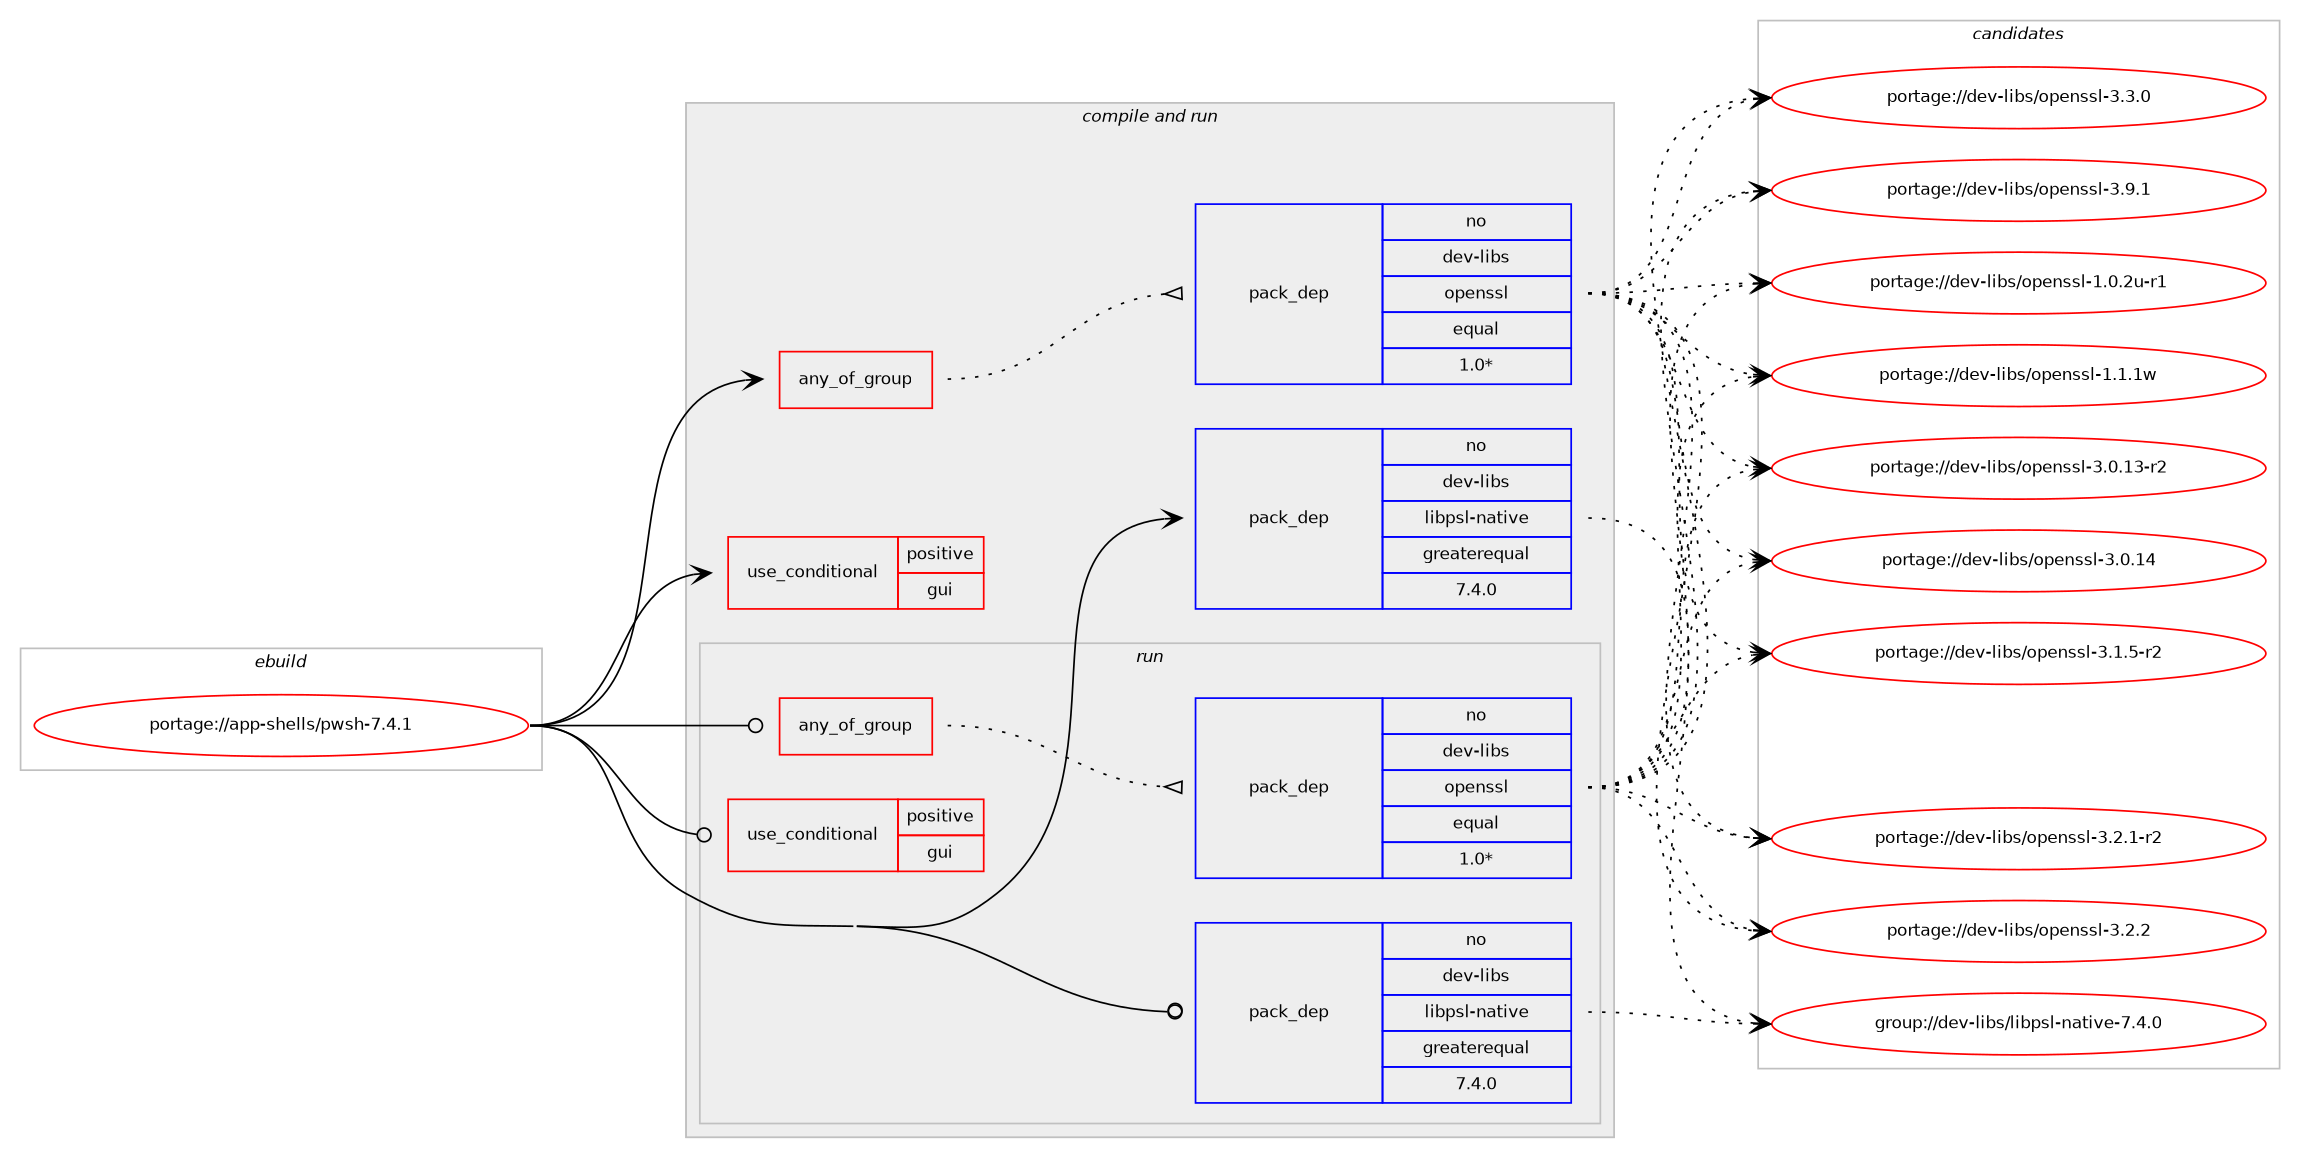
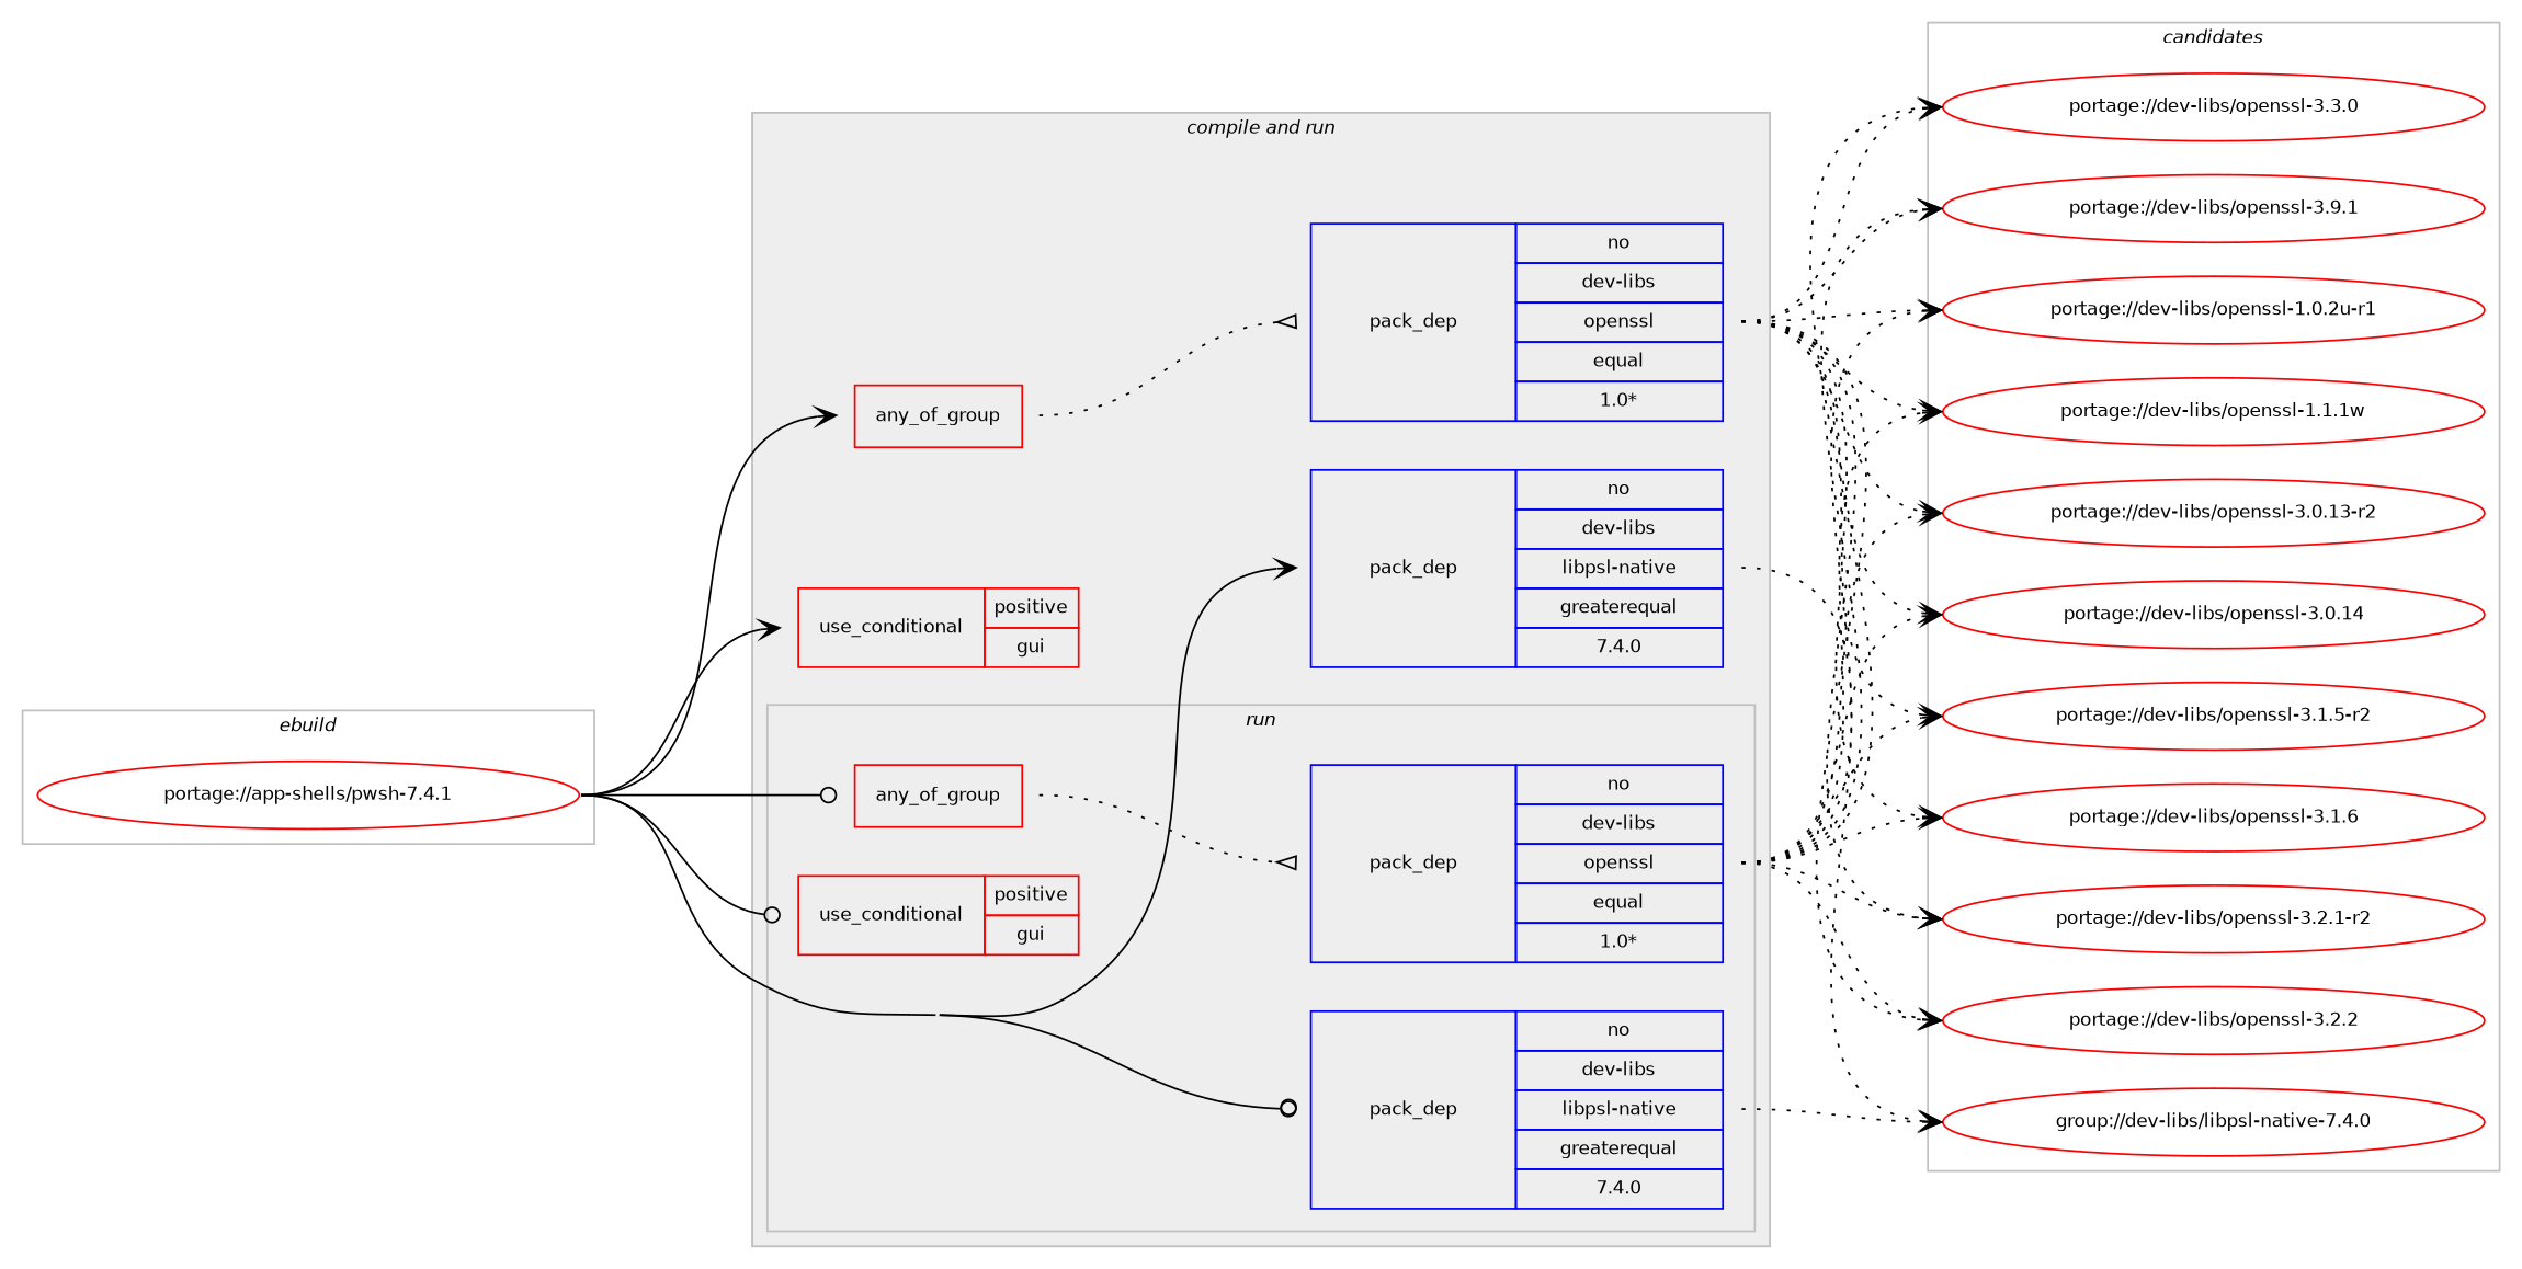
  digraph {
    compound=true
    concentrate=true
    fontname=Helvetica
    fontsize=10
    newrank=true
    rankdir=LR
    ranksep=1.5
    node [color=red fontname=Helvetica fontsize=10]
    edge [arrowhead=vee headport=w style=dotted tailport=e weight=100]
    n1 [label="portage://app-shells/pwsh-7.4.1" width=4]
    n2 [color=blue label=<<TABLE BORDER="0" CELLBORDER="1" CELLSPACING="0" CELLPADDING="4" WIDTH="220"><TR><TD ROWSPAN="6" CELLPADDING="30">pack_dep</TD></TR><TR><TD WIDTH="110">no</TD></TR><TR><TD>dev-libs</TD></TR><TR><TD>openssl</TD></TR><TR><TD>equal</TD></TR><TR><TD>1.0*</TD></TR></TABLE>> shape=none]
    n3 [label=<<TABLE BORDER="0" CELLBORDER="1" CELLSPACING="0" CELLPADDING="4"><TR><TD CELLPADDING="10">any_of_group</TD></TR></TABLE>> shape=none]
    n4 [label=<<TABLE BORDER="0" CELLBORDER="1" CELLSPACING="0" CELLPADDING="4"><TR><TD ROWSPAN="3" CELLPADDING="10">use_conditional</TD></TR><TR><TD>positive</TD></TR><TR><TD>gui</TD></TR></TABLE>> shape=none]
    n5 [color=blue label=<<TABLE BORDER="0" CELLBORDER="1" CELLSPACING="0" CELLPADDING="4" WIDTH="220"><TR><TD ROWSPAN="6" CELLPADDING="30">pack_dep</TD></TR><TR><TD WIDTH="110">no</TD></TR><TR><TD>dev-libs</TD></TR><TR><TD>libpsl-native</TD></TR><TR><TD>greaterequal</TD></TR><TR><TD>7.4.0</TD></TR></TABLE>> shape=none]
    n6 [color=blue label=<<TABLE BORDER="0" CELLBORDER="1" CELLSPACING="0" CELLPADDING="4" WIDTH="220"><TR><TD ROWSPAN="6" CELLPADDING="30">pack_dep</TD></TR><TR><TD WIDTH="110">no</TD></TR><TR><TD>dev-libs</TD></TR><TR><TD>openssl</TD></TR><TR><TD>equal</TD></TR><TR><TD>1.0*</TD></TR></TABLE>> shape=none]
    n7 [label=<<TABLE BORDER="0" CELLBORDER="1" CELLSPACING="0" CELLPADDING="4"><TR><TD CELLPADDING="10">any_of_group</TD></TR></TABLE>> shape=none]
    n8 [label=<<TABLE BORDER="0" CELLBORDER="1" CELLSPACING="0" CELLPADDING="4"><TR><TD ROWSPAN="3" CELLPADDING="10">use_conditional</TD></TR><TR><TD>positive</TD></TR><TR><TD>gui</TD></TR></TABLE>> shape=none]
    n9 [color=blue label=<<TABLE BORDER="0" CELLBORDER="1" CELLSPACING="0" CELLPADDING="4" WIDTH="220"><TR><TD ROWSPAN="6" CELLPADDING="30">pack_dep</TD></TR><TR><TD WIDTH="110">no</TD></TR><TR><TD>dev-libs</TD></TR><TR><TD>libpsl-native</TD></TR><TR><TD>greaterequal</TD></TR><TR><TD>7.4.0</TD></TR></TABLE>> shape=none]
    n10 [label="portage://dev-libs/openssl-1.0.2u-r1" width=4]
    n11 [label="portage://dev-libs/openssl-1.1.1w" width=4]
    n12 [label="portage://dev-libs/openssl-3.0.13-r2" width=4]
    n13 [label="portage://dev-libs/openssl-3.0.14" width=4]
    n14 [label="portage://dev-libs/openssl-3.1.5-r2" width=4]
+   n15 [label="portage://dev-libs/openssl-3.1.6" width=4]
    n16 [label="portage://dev-libs/openssl-3.2.1-r2" width=4]
    n17 [label="portage://dev-libs/openssl-3.2.2" width=4]
    n18 [label="portage://dev-libs/openssl-3.3.0" width=4]
    n19 [label="portage://dev-libs/openssl-3.9.1" width=4]
    n20 [label="group://dev-libs/libpsl-native-7.4.0" width=4]
    subgraph cluster_1 {
      color=gray
      label=<<i>ebuild</i>>
      rank=same
      n1
    }
    subgraph cluster_2 {
      color=gray
      label=<<i>dependencies</i>>
      subgraph cluster_3 {
        color=gray
        fillcolor="#eeeeee"
        label=<<i>compile</i>>
        style=filled
        subgraph sub_4 {
          color=gray
          fillcolor="#eeeeee"
          label=<<i>compile</i>>
          style=filled
          n3
          subgraph sub_5 {
            color=gray
            fillcolor="#eeeeee"
            label=<<i>compile</i>>
            style=filled
            n2
          }
        }
        subgraph sub_6 {
          color=gray
          fillcolor="#eeeeee"
          label=<<i>compile</i>>
          style=filled
          n4
        }
        subgraph sub_7 {
          color=gray
          fillcolor="#eeeeee"
          label=<<i>compile</i>>
          style=filled
          n5
        }
      }
      subgraph cluster_8 {
        color=gray
        fillcolor="#eeeeee"
        label=<<i>compile and run</i>>
        style=filled
      }
      subgraph cluster_9 {
        color=gray
        fillcolor="#eeeeee"
        label=<<i>run</i>>
        style=filled
        subgraph sub_10 {
          color=gray
          fillcolor="#eeeeee"
          label=<<i>run</i>>
          style=filled
          n7
          subgraph sub_11 {
            color=gray
            fillcolor="#eeeeee"
            label=<<i>run</i>>
            style=filled
            n6
          }
        }
        subgraph sub_12 {
          color=gray
          fillcolor="#eeeeee"
          label=<<i>run</i>>
          style=filled
          n8
        }
        subgraph sub_13 {
          color=gray
          fillcolor="#eeeeee"
          label=<<i>run</i>>
          style=filled
          n9
        }
      }
    }
    subgraph cluster_14 {
      color=gray
      label=<<i>candidates</i>>
      rank=same
      subgraph sub_15 {
        color=black
        label=<<i>candidates</i>>
        nodesep=1
        rank=same
        n10
        n11
        n12
        n13
        n14
+       n15
        n16
        n17
        n18
        n19
      }
      subgraph sub_16 {
        color=black
        label=<<i>candidates</i>>
        nodesep=1
        rank=same
        n20
      }
      subgraph sub_17 {
        color=black
        label=<<i>candidates</i>>
        nodesep=1
        rank=same
        n10
        n11
        n12
        n13
        n14
+       n15
        n16
        n17
        n18
        n19
      }
      subgraph sub_18 {
        color=black
        label=<<i>candidates</i>>
        nodesep=1
        rank=same
        n20
      }
    }
    n1 -> n3 [style=solid weight=20]
    n1 -> n4 [style=solid weight=20]
    n1 -> n5 [style=solid weight=20]
    n1 -> n7 [arrowhead=odot style=solid weight=20]
    n1 -> n8 [arrowhead=odot style=solid weight=20]
    n1 -> n9 [arrowhead=odot style=solid weight=20]
    n2 -> n10
    n2 -> n11
    n2 -> n12
    n2 -> n13
    n2 -> n14
+   n2 -> n15
    n2 -> n16
    n2 -> n17
    n2 -> n18
    n2 -> n19
    n3 -> n2 [arrowhead=oinv weight=20]
    n5 -> n20
    n6 -> n10
    n6 -> n11
    n6 -> n12
    n6 -> n13
    n6 -> n14
+   n6 -> n15
    n6 -> n16
    n6 -> n17
    n6 -> n18
    n6 -> n19
    n7 -> n6 [arrowhead=oinv weight=20]
    n9 -> n20
  }
